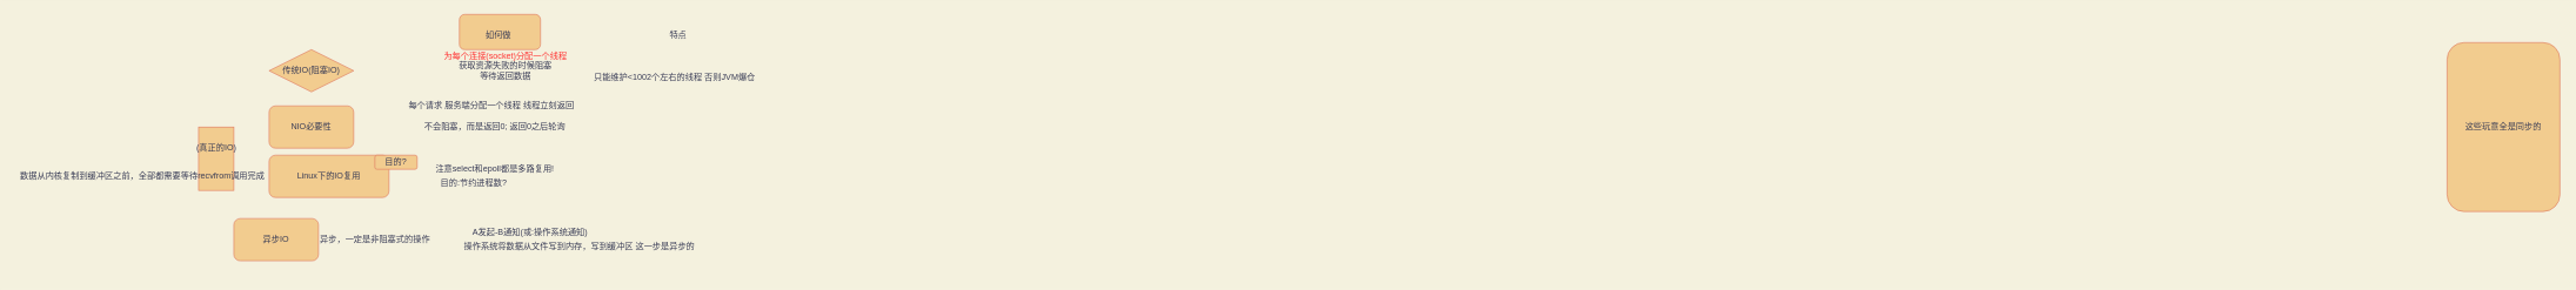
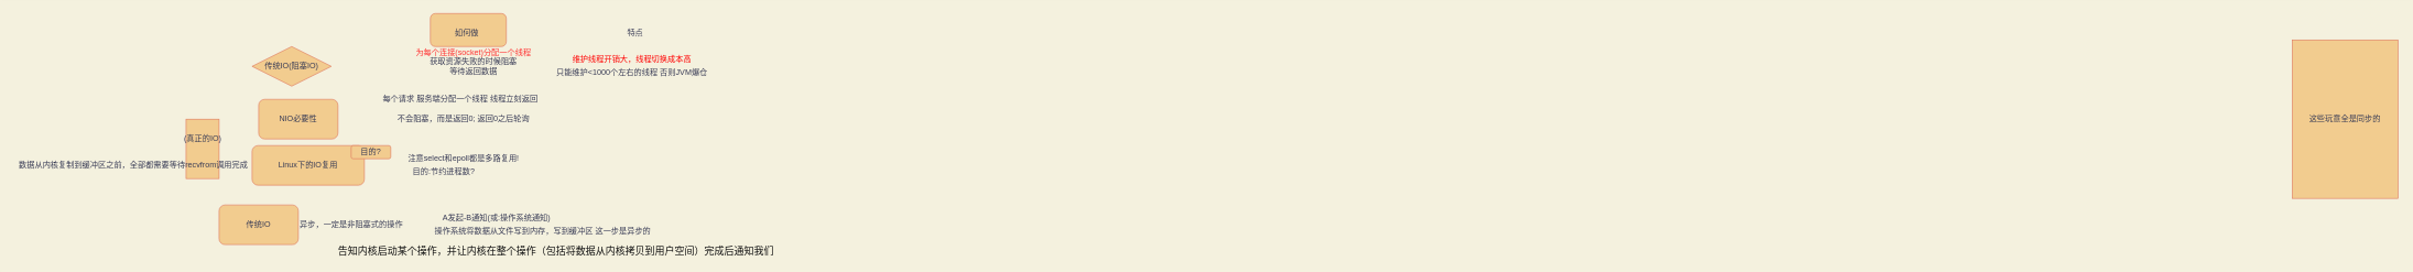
  <mxCell id="0" />
  <mxCell id="1" parent="0" />
  <mxCell id="2" value="" style="whiteSpace=wrap;html=1;rounded=0;sketch=0;strokeColor=#E07A5F;fillColor=#F2CC8F;fontColor=#393C56;" parent="1" vertex="1"><mxGeometry x="280" y="180" width="50" height="90" as="geometry" /></mxCell>
  <mxCell id="3" value="" style="rounded=1;whiteSpace=wrap;html=1;fillColor=#F2CC8F;strokeColor=#E07A5F;fontColor=#393C56;" parent="1" vertex="1"><mxGeometry x="650" y="20" width="115" height="50" as="geometry" /></mxCell>
- <mxCell id="4" value="NIO必要性" style="rounded=1;whiteSpace=wrap;html=1;sketch=0;strokeColor=#E07A5F;fillColor=#F2CC8F;fontColor=#393C56;" parent="1" vertex="1"><mxGeometry x="380" y="150" width="120" height="60" as="geometry" /></mxCell>
+ <mxCell id="4" value="NIO必要性" style="rounded=1;whiteSpace=wrap;html=1;sketch=0;strokeColor=#E07A5F;fillColor=#F2CC8F;fontColor=#393C56;" parent="1" vertex="1"><mxGeometry x="390" y="150" width="120" height="60" as="geometry" /></mxCell>
  <mxCell id="5" value="传统IO(阻塞IO)" style="rhombus;whiteSpace=wrap;html=1;sketch=0;strokeColor=#E07A5F;fillColor=#F2CC8F;fontColor=#393C56;" parent="1" vertex="1"><mxGeometry x="380" y="70" width="120" height="60" as="geometry" /></mxCell>
  <mxCell id="6" value="如何做" style="text;html=1;align=center;verticalAlign=middle;resizable=0;points=[];autosize=1;fontColor=#393C56;" parent="1" vertex="1"><mxGeometry x="680" y="40" width="50" height="20" as="geometry" /></mxCell>
  <mxCell id="7" value="特点" style="text;html=1;align=center;verticalAlign=middle;resizable=0;points=[];autosize=1;fontColor=#393C56;" parent="1" vertex="1"><mxGeometry x="940" y="40" width="40" height="20" as="geometry" /></mxCell>
  <mxCell id="8" value="Linux下的IO复用" style="rounded=1;whiteSpace=wrap;html=1;sketch=0;strokeColor=#E07A5F;fillColor=#F2CC8F;fontColor=#393C56;" parent="1" vertex="1"><mxGeometry x="380" y="220" width="170" height="60" as="geometry" /></mxCell>
  <mxCell id="9" value="目的?" style="rounded=1;whiteSpace=wrap;html=1;sketch=0;strokeColor=#E07A5F;fillColor=#F2CC8F;fontColor=#393C56;" parent="1" vertex="1"><mxGeometry x="530" y="220" width="60" height="20" as="geometry" /></mxCell>
  <mxCell id="10" value="获取资源失败的时候阻塞&lt;br&gt;等待返回数据" style="text;html=1;align=center;verticalAlign=middle;resizable=0;points=[];autosize=1;fontColor=#393C56;" parent="1" vertex="1"><mxGeometry x="640" y="85" width="150" height="30" as="geometry" /></mxCell>
  <mxCell id="11" value="&lt;font color=&quot;#ff3333&quot;&gt;为每个连接(socket)分配一个线程&lt;/font&gt;" style="text;html=1;align=center;verticalAlign=middle;resizable=0;points=[];autosize=1;fontColor=#393C56;" parent="1" vertex="1"><mxGeometry x="620" y="70" width="190" height="20" as="geometry" /></mxCell>
- <mxCell id="13" value="只能维护&amp;lt;1002个左右的线程 否则JVM爆仓" style="text;html=1;align=center;verticalAlign=middle;resizable=0;points=[];autosize=1;fontColor=#393C56;" parent="1" vertex="1"><mxGeometry x="835" y="100" width="240" height="20" as="geometry" /></mxCell>
+ <mxCell id="12" value="&lt;font color=&quot;#ff0000&quot;&gt;维护线程开销大，线程切换成本高&lt;/font&gt;" style="text;html=1;align=center;verticalAlign=middle;resizable=0;points=[];autosize=1;fontColor=#393C56;" parent="1" vertex="1"><mxGeometry x="855" y="80" width="200" height="20" as="geometry" /></mxCell>
+ <mxCell id="13" value="只能维护&amp;lt;1000个左右的线程 否则JVM爆仓" style="text;html=1;align=center;verticalAlign=middle;resizable=0;points=[];autosize=1;fontColor=#393C56;" parent="1" vertex="1"><mxGeometry x="835" y="100" width="240" height="20" as="geometry" /></mxCell>
  <mxCell id="14" value="不会阻塞，而是返回0; 返回0之后轮询" style="text;html=1;align=center;verticalAlign=middle;resizable=0;points=[];autosize=1;fontColor=#393C56;" parent="1" vertex="1"><mxGeometry x="590" y="170" width="220" height="20" as="geometry" /></mxCell>
  <mxCell id="15" value="每个请求 服务端分配一个线程 线程立刻返回" style="text;html=1;align=center;verticalAlign=middle;resizable=0;points=[];autosize=1;fontColor=#393C56;" parent="1" vertex="1"><mxGeometry x="570" y="140" width="250" height="20" as="geometry" /></mxCell>
- <mxCell id="16" value="异步IO" style="rounded=1;whiteSpace=wrap;html=1;sketch=0;strokeColor=#E07A5F;fillColor=#F2CC8F;fontColor=#393C56;" parent="1" vertex="1"><mxGeometry x="330" y="310" width="120" height="60" as="geometry" /></mxCell>
+ <mxCell id="16" value="传统IO" style="rounded=1;whiteSpace=wrap;html=1;sketch=0;strokeColor=#E07A5F;fillColor=#F2CC8F;fontColor=#393C56;" parent="1" vertex="1"><mxGeometry x="330" y="310" width="120" height="60" as="geometry" /></mxCell>
  <mxCell id="17" value="异步，一定是非阻塞式的操作" style="text;html=1;align=center;verticalAlign=middle;resizable=0;points=[];autosize=1;fontColor=#393C56;" parent="1" vertex="1"><mxGeometry x="445" y="330" width="170" height="20" as="geometry" /></mxCell>
  <mxCell id="18" value="A发起-B通知(或:操作系统通知)" style="text;html=1;align=center;verticalAlign=middle;resizable=0;points=[];autosize=1;fontColor=#393C56;" parent="1" vertex="1"><mxGeometry x="660" y="320" width="180" height="20" as="geometry" /></mxCell>
  <mxCell id="19" value="操作系统将数据从文件写到内存，写到缓冲区 这一步是异步的" style="text;html=1;align=center;verticalAlign=middle;resizable=0;points=[];autosize=1;fontColor=#393C56;" parent="1" vertex="1"><mxGeometry x="650" y="340" width="340" height="20" as="geometry" /></mxCell>
- <mxCell id="20" value="这些玩意全是同步的" style="rounded=1;whiteSpace=wrap;html=1;sketch=0;strokeColor=#E07A5F;fillColor=#F2CC8F;fontColor=#393C56;" parent="1" vertex="1"><mxGeometry x="3470" y="60" width="160" height="240" as="geometry" /></mxCell>
+ <mxCell id="20" value="这些玩意全是同步的" style="whiteSpace=wrap;html=1;sketch=0;strokeColor=#E07A5F;fillColor=#F2CC8F;fontColor=#393C56;rounded=0;" parent="1" vertex="1"><mxGeometry x="3470" y="60" width="160" height="240" as="geometry" /></mxCell>
+ <mxCell id="21" value="&lt;span style=&quot;color: rgb(18 , 18 , 18) ; font-size: 15px&quot;&gt;告知内核启动某个操作，并让内核在整个操作（包括将数据从内核拷贝到用户空间）完成后通知我们&lt;/span&gt;" style="text;html=1;align=center;verticalAlign=middle;resizable=0;points=[];autosize=1;fontColor=#393C56;" parent="1" vertex="1"><mxGeometry x="500" y="370" width="680" height="20" as="geometry" /></mxCell>
  <mxCell id="22" value="数据从内核复制到缓冲区之前，全部都需要等待recvfrom调用完成" style="text;html=1;align=center;verticalAlign=middle;resizable=0;points=[];autosize=1;fontColor=#393C56;" parent="1" vertex="1"><mxGeometry x="20" y="240" width="360" height="20" as="geometry" /></mxCell>
  <mxCell id="23" value="(真正的IO)" style="text;html=1;align=center;verticalAlign=middle;resizable=0;points=[];autosize=1;fontColor=#393C56;" parent="1" vertex="1"><mxGeometry x="270" y="200" width="70" height="20" as="geometry" /></mxCell>
  <mxCell id="24" value="注意select和epoll都是多路复用!" style="text;html=1;align=center;verticalAlign=middle;resizable=0;points=[];autosize=1;fontColor=#393C56;" parent="1" vertex="1"><mxGeometry x="610" y="230" width="180" height="20" as="geometry" /></mxCell>
  <mxCell id="25" value="目的:节约进程数?" style="text;html=1;align=center;verticalAlign=middle;resizable=0;points=[];autosize=1;fontColor=#393C56;" parent="1" vertex="1"><mxGeometry x="615" y="250" width="110" height="20" as="geometry" /></mxCell>
